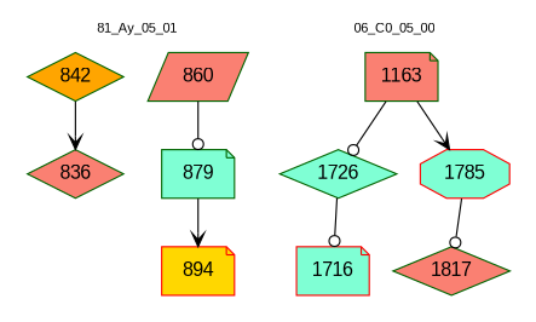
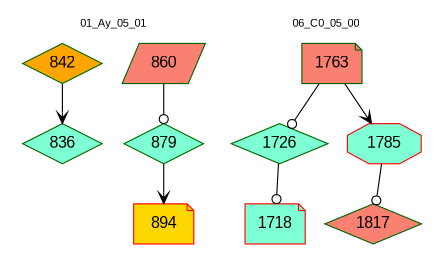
  digraph {
    fontname="Liberation Sans"
    node [color=darkgreen fillcolor=salmon fontname="Liberation Sans" shape=diamond style=filled]
    edge [arrowhead=odot color=black fontname="Liberation Sans"]
    n1 [label=860 shape=parallelogram]
    n2 [fillcolor=orange label=842]
-   n3 [fillcolor=aquamarine label=879 shape=note]
-   n4 [label=836]
+   n3 [fillcolor=aquamarine label=879]
+   n4 [fillcolor=aquamarine label=836]
    n5 [color=red fillcolor=gold label=894 shape=note]
-   n6 [label=1163 shape=note]
+   n6 [label=1763 shape=note]
    n7 [fillcolor=aquamarine label=1726]
    n8 [color=red fillcolor=aquamarine label=1785 shape=octagon]
-   n9 [color=red fillcolor=aquamarine label=1716 shape=note]
+   n9 [color=red fillcolor=aquamarine label=1718 shape=note]
    n10 [label=1817]
    subgraph cluster_1 {
      color=white
      fontsize=10
-     label="81_Ay_05_01"
+     label="01_Ay_05_01"
      n1
      n2
      n3
      n4
      n5
    }
    subgraph cluster_2 {
      color=white
      fontsize=10
      label="06_C0_05_00"
      n6
      n7
      n8
      n9
      n10
    }
    n1 -> n3
    n2 -> n4 [arrowhead=vee]
    n3 -> n5 [arrowhead=vee]
    n6 -> n7
    n6 -> n8 [arrowhead=vee]
    n7 -> n9
    n8 -> n10
  }
